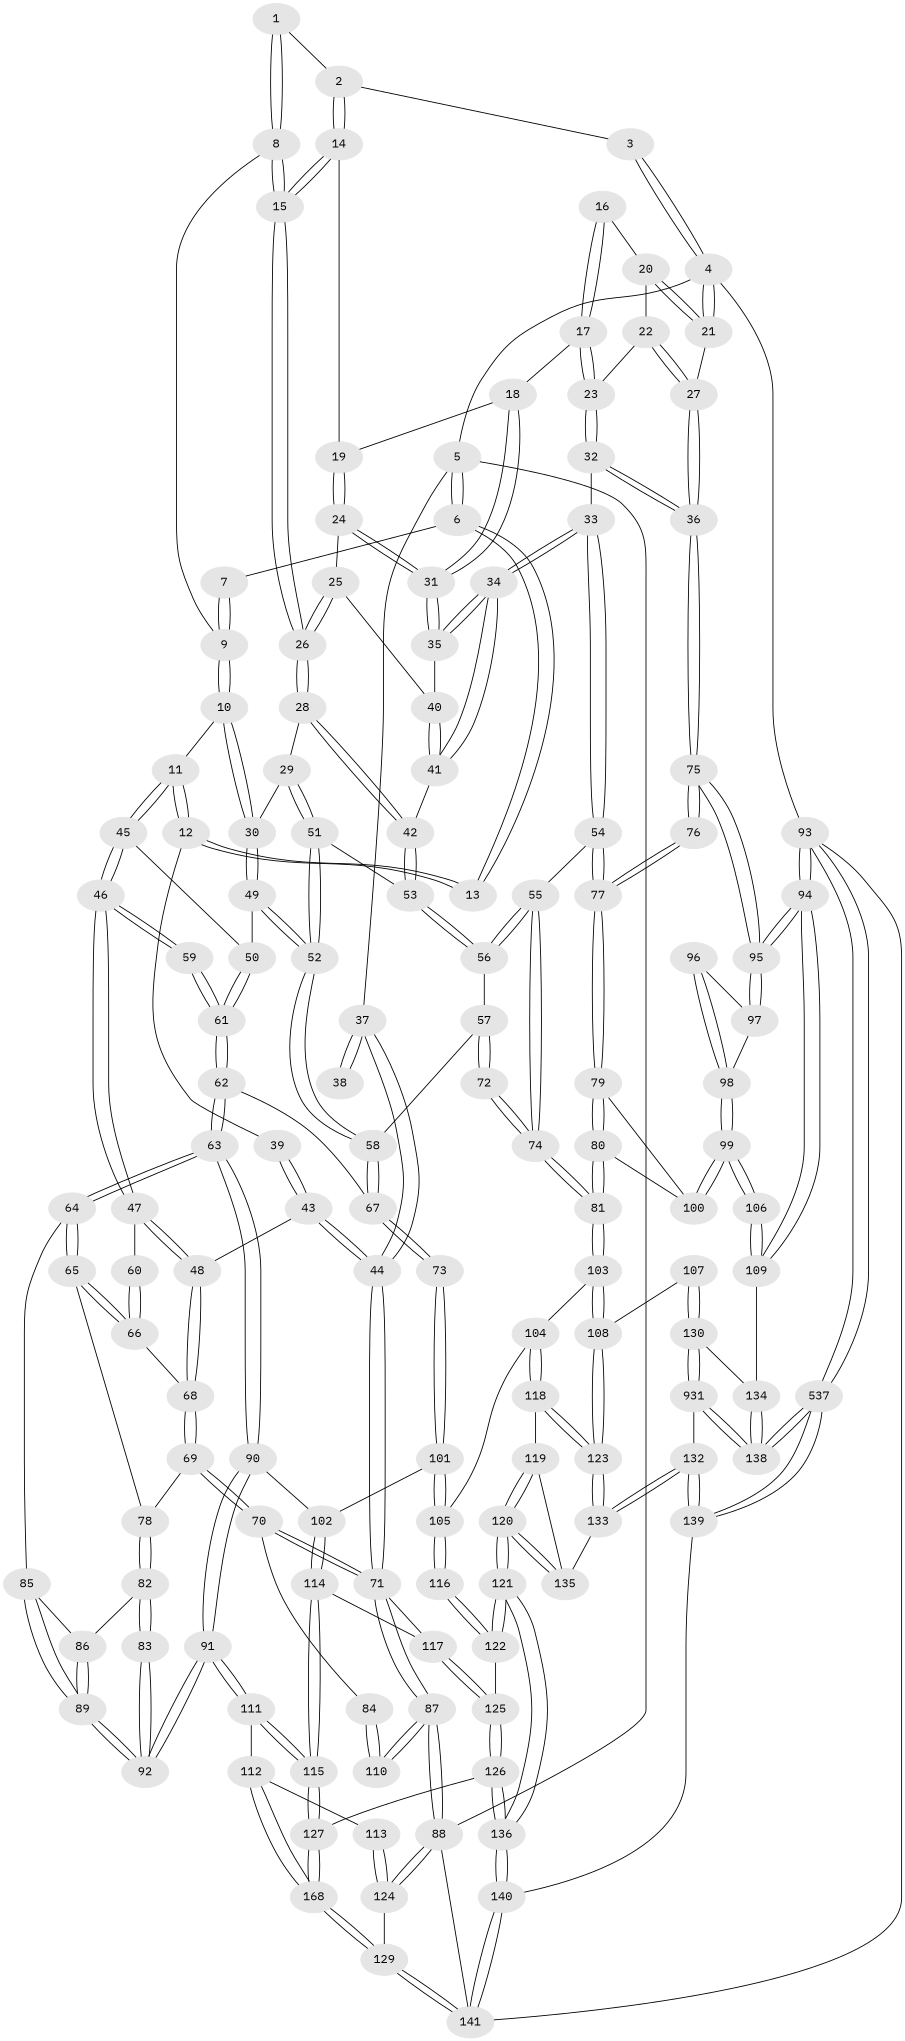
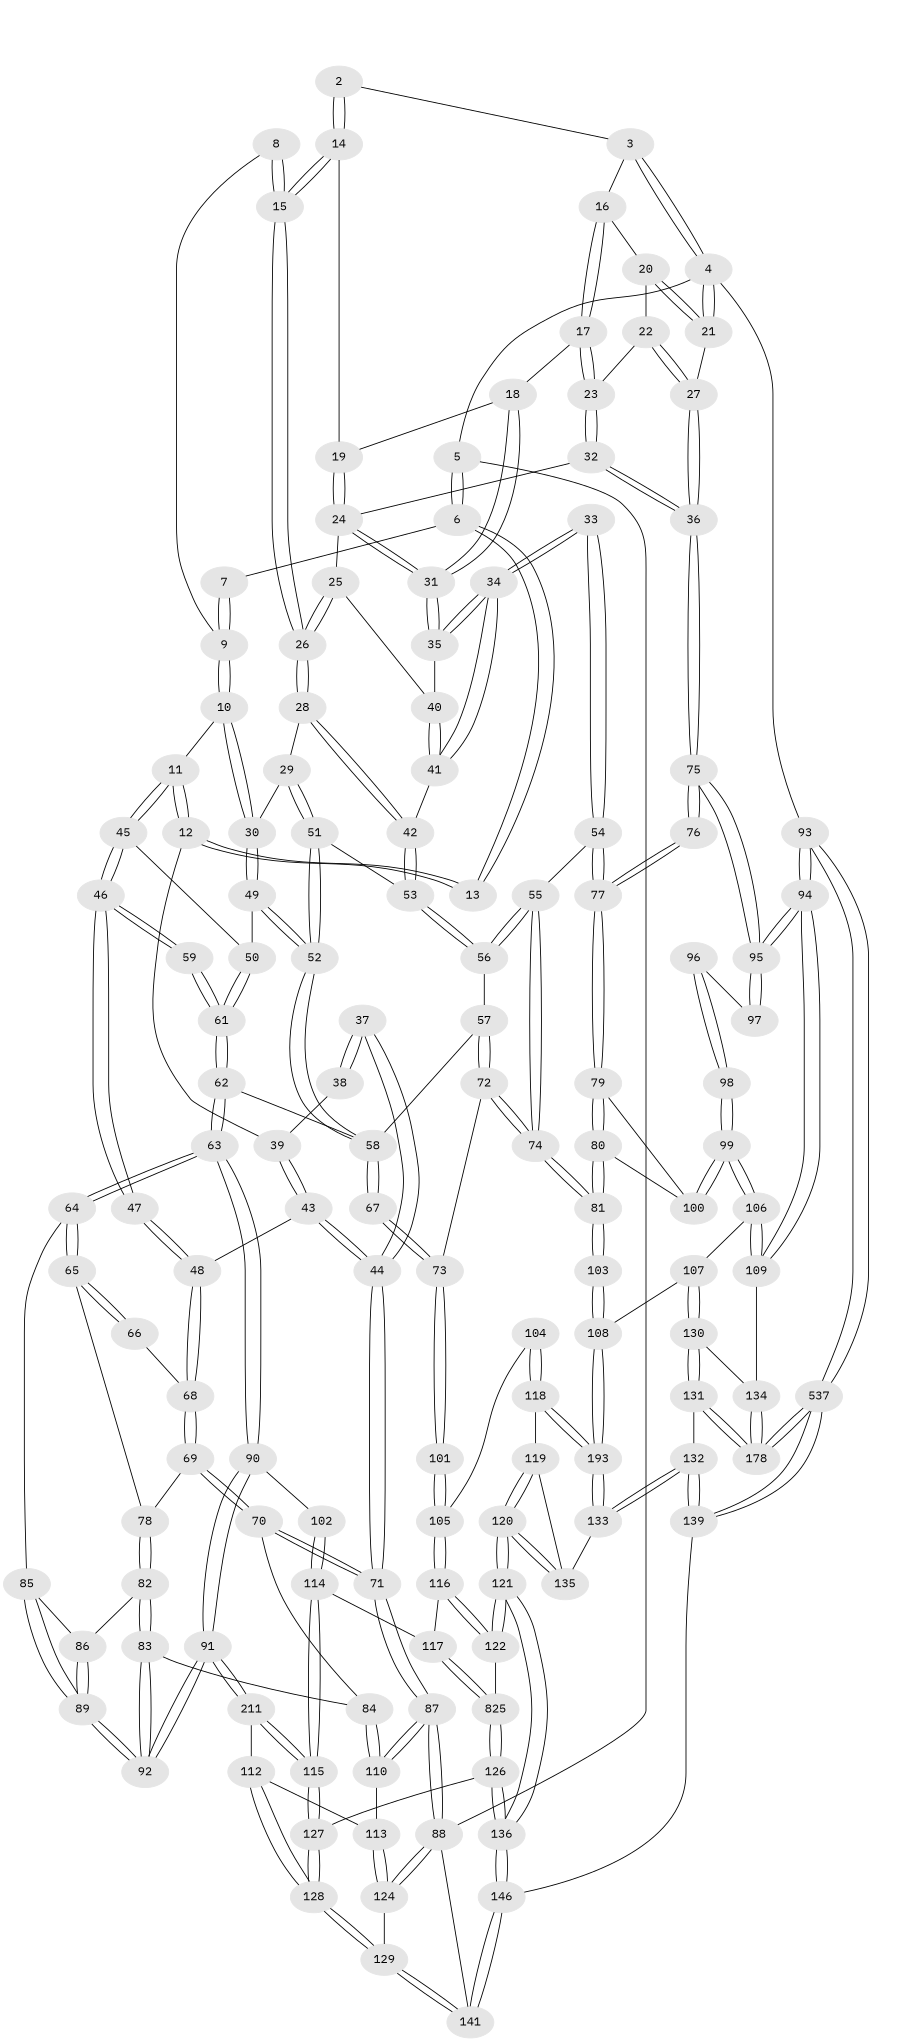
  graph {
    fontname="IBM Plex Mono"
    node [color=gray90 fontname="IBM Plex Mono" style=filled]
    edge [fontname="IBM Plex Mono"]
-   1
    2
    8
    3
    14
    9
    15
    4
    16
    19
    5
    21
    93
    17
    20
    6
    37
    88
    27
    141
    94
    n22 [label=537]
    7
    13
    38
    44
    124
    10
    26
    11
    30
    12
    45
    49
    39
    46
    50
    43
    24
    28
    18
    23
    22
    31
    32
    35
    25
    36
    33
    40
    41
    29
    42
    75
    51
    53
    52
    34
    54
    55
    77
    76
    95
    71
    48
    56
    68
    87
    47
    59
    61
-   60
    66
    69
    58
    62
    67
    57
    74
    79
    81
    72
    73
    63
    64
    90
    65
    85
    91
    102
    78
    86
    89
    82
    101
    70
    84
    110
    105
    103
    97
    80
    100
    83
    104
    108
    92
    113
    129
-   111
+   111 [label=211]
    114
    112
    115
    109
-   138
+   138 [label=178]
    139
    134
    98
    96
    99
    106
    107
    116
    117
    118
-   123
+   123 [label=193]
    119
    122
    130
-   131 [label=931]
+   131
    133
-   128 [label=168]
+   128
    127
-   125
+   125 [label=825]
    126
    120
    135
    121
    136
-   140
+   140 [label=146]
    132
-   1 -- 2
-   1 -- 8
-   1 -- 8
    2 -- 3
    2 -- 14
    2 -- 14
    8 -- 9
    8 -- 15
    8 -- 15
    3 -- 4
    3 -- 4
+   3 -- 16
    14 -- 15
    14 -- 15
    14 -- 19
    9 -- 10
    9 -- 10
    15 -- 26
    15 -- 26
    4 -- 5
    4 -- 21
    4 -- 21
    4 -- 93
    16 -- 17
    16 -- 17
    16 -- 20
    19 -- 24
    19 -- 24
    5 -- 6
    5 -- 6
-   5 -- 37
    5 -- 88
    21 -- 27
-   93 -- 141
    93 -- 94
    93 -- 94
    93 -- n22
    93 -- n22
    17 -- 18
    17 -- 23
    17 -- 23
    20 -- 21
    20 -- 21
    20 -- 22
    6 -- 7
    6 -- 13
    6 -- 13
    37 -- 38
    37 -- 38
    37 -- 44
    37 -- 44
    88 -- 141
    88 -- 124
    88 -- 124
    27 -- 36
    27 -- 36
    94 -- 95
    94 -- 95
    94 -- 109
    94 -- 109
    n22 -- 138
    n22 -- 138
    n22 -- 139
    n22 -- 139
    7 -- 9
    7 -- 9
+   38 -- 39
    44 -- 71
    44 -- 71
    124 -- 129
    10 -- 11
    10 -- 30
    10 -- 30
    26 -- 28
    26 -- 28
    11 -- 12
    11 -- 12
    11 -- 45
    11 -- 45
    30 -- 49
    30 -- 49
    12 -- 13
    12 -- 13
    12 -- 39
    45 -- 46
    45 -- 46
    45 -- 50
    49 -- 50
    49 -- 52
    49 -- 52
    39 -- 43
    39 -- 43
    46 -- 47
    46 -- 47
    46 -- 59
    46 -- 59
    50 -- 61
    50 -- 61
    43 -- 44
    43 -- 44
    43 -- 48
    24 -- 31
    24 -- 31
    24 -- 25
    28 -- 29
    28 -- 42
    28 -- 42
    18 -- 19
    18 -- 31
    18 -- 31
    23 -- 32
    23 -- 32
    22 -- 27
    22 -- 27
    22 -- 23
    31 -- 35
    31 -- 35
    32 -- 36
    32 -- 36
-   32 -- 33
+   32 -- 24
    35 -- 40
    25 -- 26
    25 -- 26
    25 -- 40
    36 -- 75
    36 -- 75
    33 -- 34
    33 -- 34
    33 -- 54
    33 -- 54
    40 -- 41
    40 -- 41
    41 -- 42
    29 -- 30
    29 -- 51
    29 -- 51
    42 -- 53
    42 -- 53
    75 -- 76
    75 -- 76
    75 -- 95
    75 -- 95
    51 -- 53
    51 -- 52
    51 -- 52
    53 -- 56
    53 -- 56
    52 -- 58
    52 -- 58
    34 -- 35
    34 -- 35
    34 -- 41
    34 -- 41
    54 -- 55
    54 -- 77
    54 -- 77
    55 -- 56
    55 -- 56
    55 -- 74
    55 -- 74
    77 -- 79
    77 -- 79
    76 -- 77
    76 -- 77
    95 -- 97
    95 -- 97
    71 -- 87
    71 -- 87
    48 -- 68
    48 -- 68
    56 -- 57
    68 -- 69
    68 -- 69
    87 -- 88
    87 -- 88
    87 -- 110
    87 -- 110
    47 -- 48
    47 -- 48
-   47 -- 60
    59 -- 61
    59 -- 61
    61 -- 62
    61 -- 62
-   60 -- 66
-   60 -- 66
    66 -- 68
    69 -- 78
    69 -- 70
    69 -- 70
    58 -- 67
    58 -- 67
-   62 -- 67
+   62 -- 58
    62 -- 63
    62 -- 63
    67 -- 73
    67 -- 73
    57 -- 58
    57 -- 72
    57 -- 72
    74 -- 81
    74 -- 81
    79 -- 80
    79 -- 80
    79 -- 100
    81 -- 103
    81 -- 103
    72 -- 74
    72 -- 74
+   72 -- 73
    73 -- 101
    73 -- 101
    63 -- 64
    63 -- 64
    63 -- 90
    63 -- 90
    64 -- 65
    64 -- 65
    64 -- 85
    90 -- 91
    90 -- 91
    90 -- 102
    65 -- 66
    65 -- 66
    65 -- 78
    85 -- 86
    85 -- 89
    85 -- 89
    91 -- 92
    91 -- 92
    91 -- 111
    91 -- 111
    102 -- 114
    102 -- 114
    78 -- 82
    78 -- 82
    86 -- 89
    86 -- 89
    89 -- 92
    89 -- 92
    82 -- 86
    82 -- 83
    82 -- 83
-   101 -- 102
    101 -- 105
    101 -- 105
    70 -- 71
    70 -- 71
    70 -- 84
    84 -- 110
    84 -- 110
+   110 -- 113
    105 -- 116
    105 -- 116
-   103 -- 104
    103 -- 108
    103 -- 108
-   97 -- 98
    80 -- 81
    80 -- 81
    80 -- 100
+   83 -- 84
    83 -- 92
    83 -- 92
    104 -- 105
    104 -- 118
    104 -- 118
    108 -- 123
    108 -- 123
    113 -- 124
    113 -- 124
    129 -- 141
    129 -- 141
    111 -- 112
    111 -- 115
    111 -- 115
    114 -- 115
    114 -- 115
    114 -- 117
    112 -- 113
    112 -- 128
    112 -- 128
    115 -- 127
    115 -- 127
    109 -- 134
    139 -- 140
    134 -- 138
    134 -- 138
    98 -- 99
    98 -- 99
    96 -- 97
    96 -- 98
    96 -- 98
    99 -- 100
    99 -- 100
    99 -- 106
    99 -- 106
    106 -- 109
    106 -- 109
+   106 -- 107
    107 -- 108
    107 -- 130
    107 -- 130
-   71 -- 117
+   116 -- 117
    116 -- 122
    116 -- 122
    117 -- 125
    117 -- 125
    118 -- 123
    118 -- 123
    118 -- 119
    123 -- 133
    123 -- 133
    119 -- 120
    119 -- 120
    119 -- 135
    122 -- 125
    130 -- 134
    130 -- 131
    130 -- 131
    131 -- 138
    131 -- 138
    131 -- 132
    133 -- 135
    128 -- 129
    128 -- 129
    127 -- 128
    127 -- 128
    125 -- 126
    125 -- 126
    126 -- 127
    126 -- 136
    126 -- 136
    120 -- 135
    120 -- 135
    120 -- 121
    120 -- 121
    121 -- 122
    121 -- 122
    121 -- 136
    121 -- 136
    136 -- 140
    136 -- 140
    140 -- 141
    140 -- 141
    132 -- 139
    132 -- 139
    132 -- 133
    132 -- 133
  }
